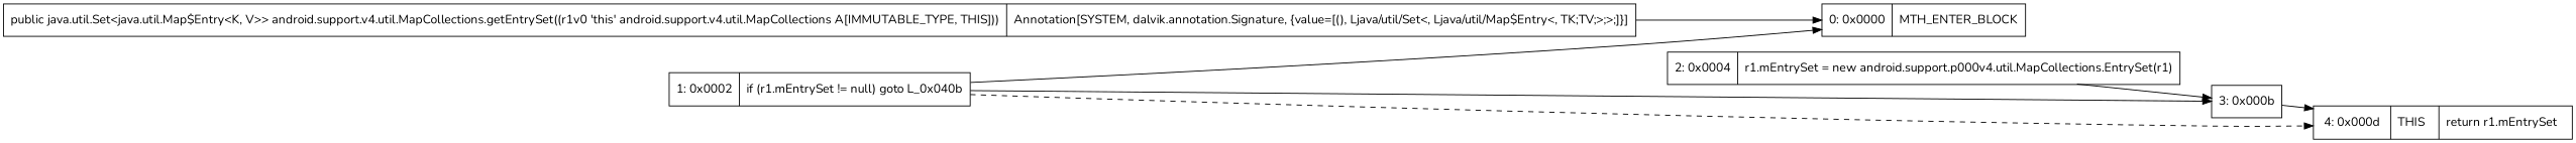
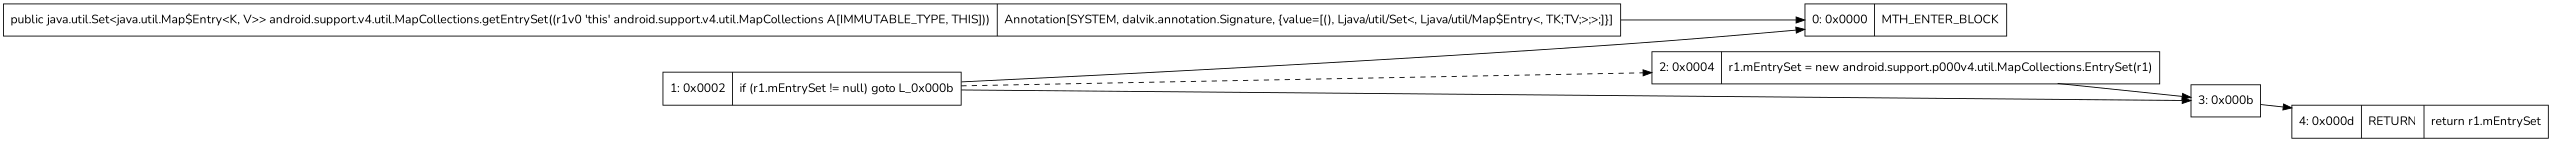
  digraph {
    fontname=Nunito
    rankdir=LR
    node [fontname=Nunito shape=record]
    edge [fontname=Nunito]
    n1 [label="{0\:\ 0x0000|MTH_ENTER_BLOCK\l}"]
-   n2 [label="{1\:\ 0x0002|if (r1.mEntrySet != null) goto L_0x040b\l}"]
+   n2 [label="{1\:\ 0x0002|if (r1.mEntrySet != null) goto L_0x000b\l}"]
    n3 [label="{2\:\ 0x0004|r1.mEntrySet = new android.support.p000v4.util.MapCollections.EntrySet(r1)\l}"]
    n4 [label="{3\:\ 0x000b}"]
-   n5 [label="{4\:\ 0x000d|THIS\l|return r1.mEntrySet\l}"]
+   n5 [label="{4\:\ 0x000d|RETURN\l|return r1.mEntrySet\l}"]
    n6 [label="{public java.util.Set\<java.util.Map$Entry\<K, V\>\> android.support.v4.util.MapCollections.getEntrySet((r1v0 'this' android.support.v4.util.MapCollections A[IMMUTABLE_TYPE, THIS]))  | Annotation[SYSTEM, dalvik.annotation.Signature, \{value=[(), Ljava\/util\/Set\<, Ljava\/util\/Map$Entry\<, TK;TV;\>;\>;]\}]\l}"]
    n2 -> n1
-   n2 -> n5 [style=dashed]
+   n2 -> n3 [style=dashed]
    n2 -> n4
    n3 -> n4
    n4 -> n5
    n6 -> n1
  }
